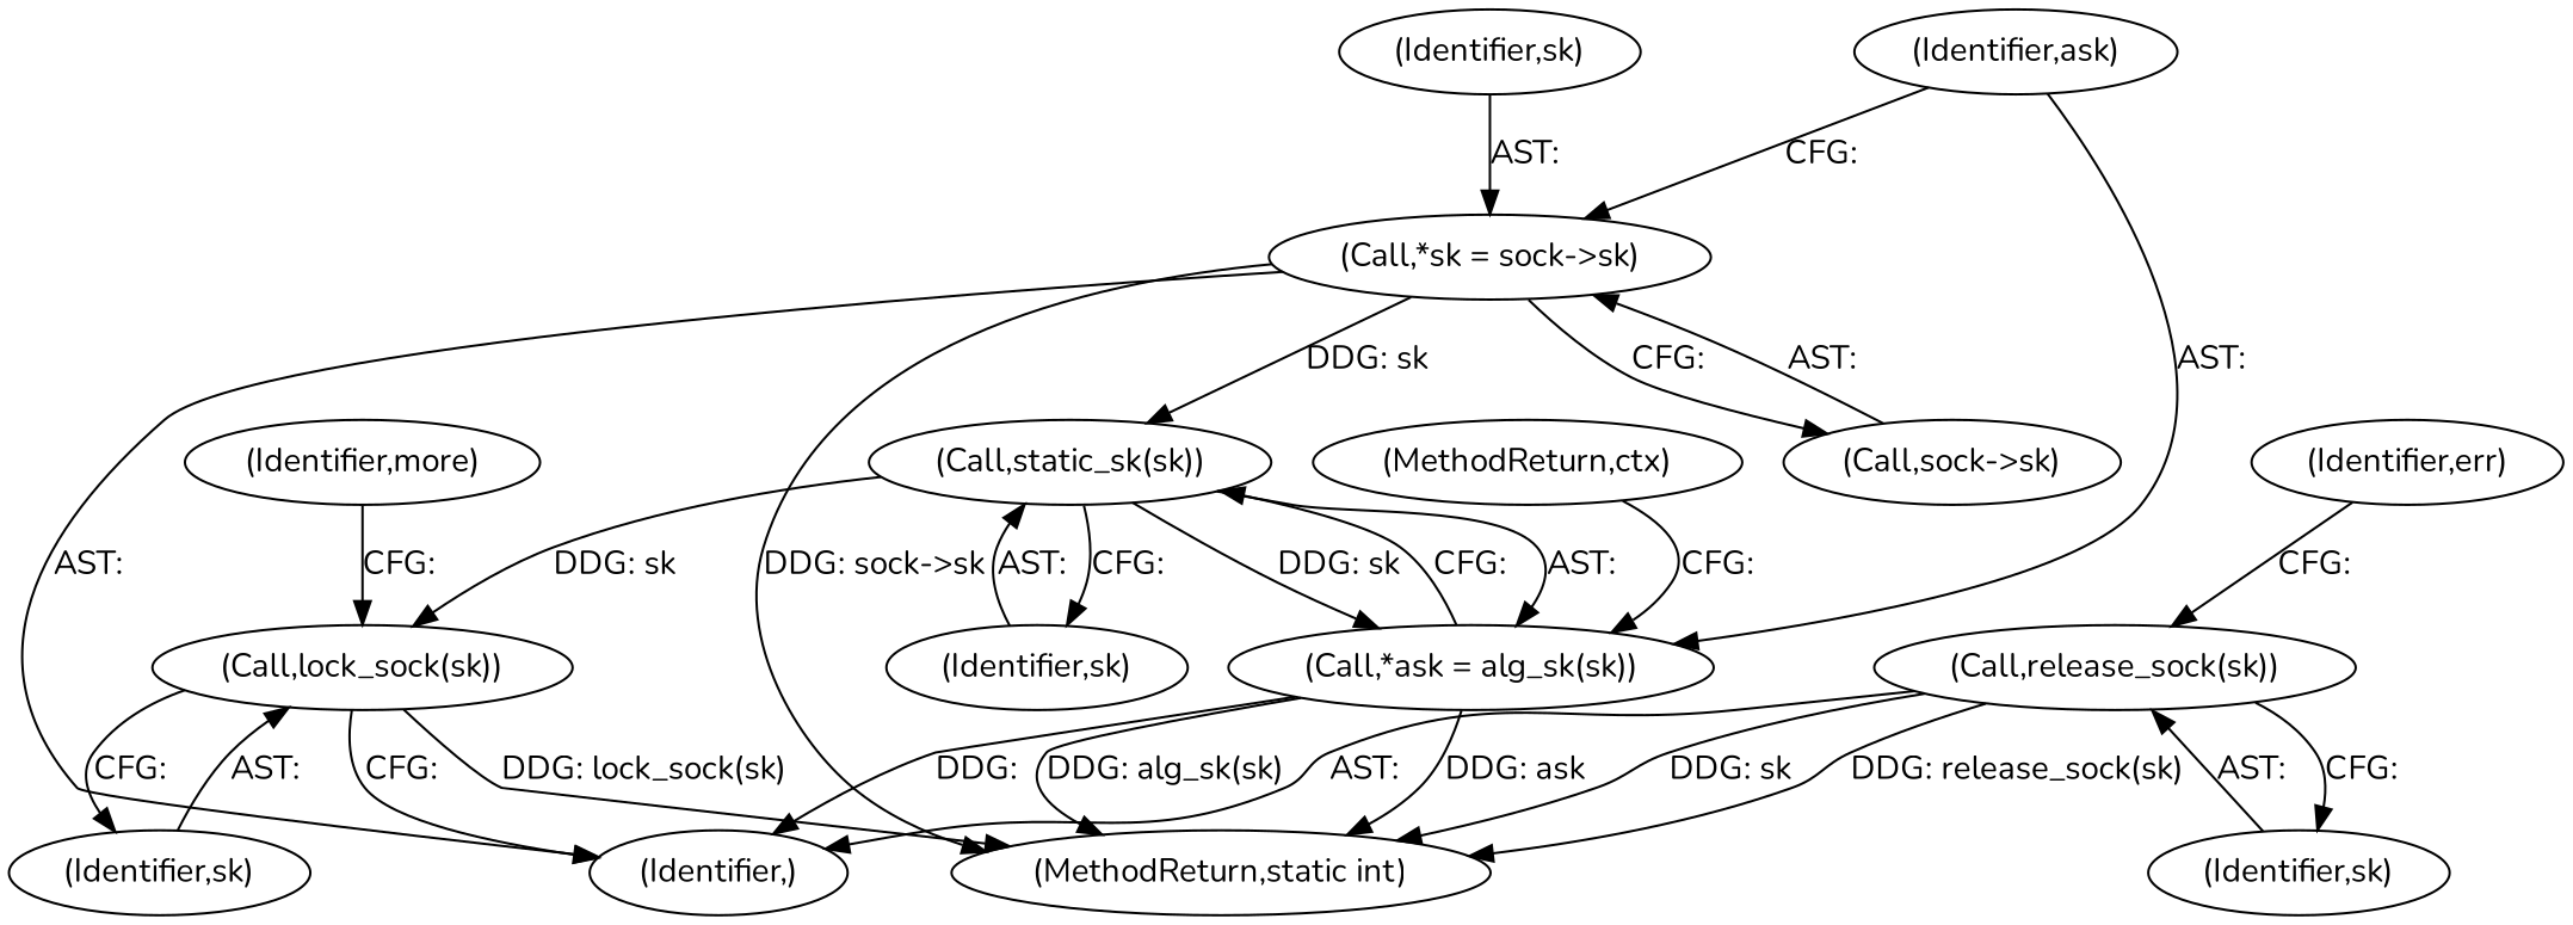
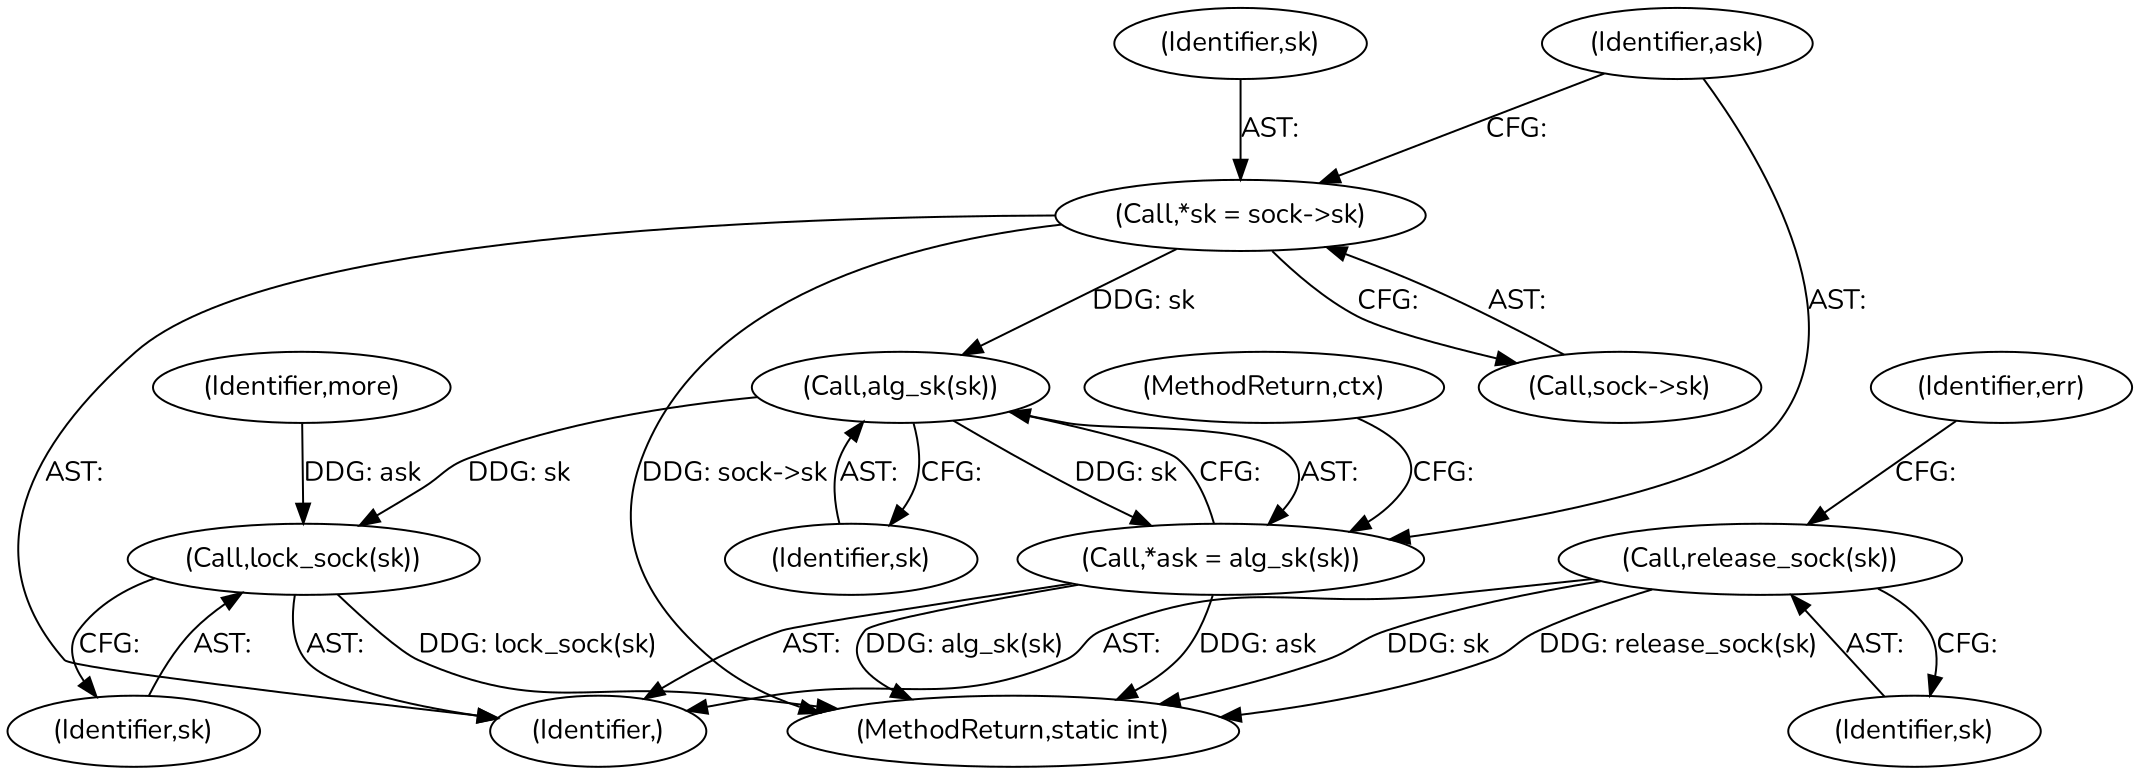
  digraph {
    fontname=Nunito
    node [fontname=Nunito]
    edge [fontname=Nunito]
    n1 [label="(Call,*sk = sock->sk)"]
-   n2 [label="(Call,static_sk(sk))"]
+   n2 [label="(Call,alg_sk(sk))"]
    n3 [label="(Call,sock->sk)"]
    n4 [label="(MethodReturn,static int)"]
    n5 [label="(Identifier,)"]
    n6 [label="(Call,*ask = alg_sk(sk))"]
    n7 [label="(Call,lock_sock(sk))"]
    n8 [label="(Identifier,sk)"]
    n9 [label="(Identifier,sk)"]
    n10 [label="(Call,release_sock(sk))"]
    n11 [label="(Identifier,sk)"]
    n12 [label="(Identifier,err)"]
    n13 [label="(MethodReturn,ctx)"]
    n14 [label="(Identifier,ask)"]
    n15 [label="(Identifier,more)"]
    n16 [label="(Identifier,sk)"]
    n1 -> n2 [label="DDG: sk"]
    n1 -> n3 [label="CFG: "]
    n1 -> n4 [label="DDG: sock->sk"]
    n1 -> n5 [label="AST: "]
    n2 -> n6 [label="AST: "]
    n2 -> n6 [label="DDG: sk"]
    n2 -> n7 [label="DDG: sk"]
    n2 -> n8 [label="CFG: "]
    n3 -> n1 [label="AST: "]
    n6 -> n2 [label="CFG: "]
    n6 -> n4 [label="DDG: alg_sk(sk)"]
    n6 -> n4 [label="DDG: ask"]
-   n6 -> n5 [label="DDG: "]
+   n6 -> n5 [label="AST: "]
    n7 -> n4 [label="DDG: lock_sock(sk)"]
-   n7 -> n5 [label="CFG: "]
+   n7 -> n5 [label="AST: "]
    n7 -> n9 [label="CFG: "]
    n8 -> n2 [label="AST: "]
    n9 -> n7 [label="AST: "]
    n10 -> n4 [label="DDG: sk"]
    n10 -> n4 [label="DDG: release_sock(sk)"]
    n10 -> n5 [label="AST: "]
    n10 -> n11 [label="CFG: "]
    n11 -> n10 [label="AST: "]
    n12 -> n10 [label="CFG: "]
    n13 -> n6 [label="CFG: "]
    n14 -> n1 [label="CFG: "]
    n14 -> n6 [label="AST: "]
-   n15 -> n7 [label="CFG: "]
+   n15 -> n7 [label="DDG: ask"]
    n16 -> n1 [label="AST: "]
  }
